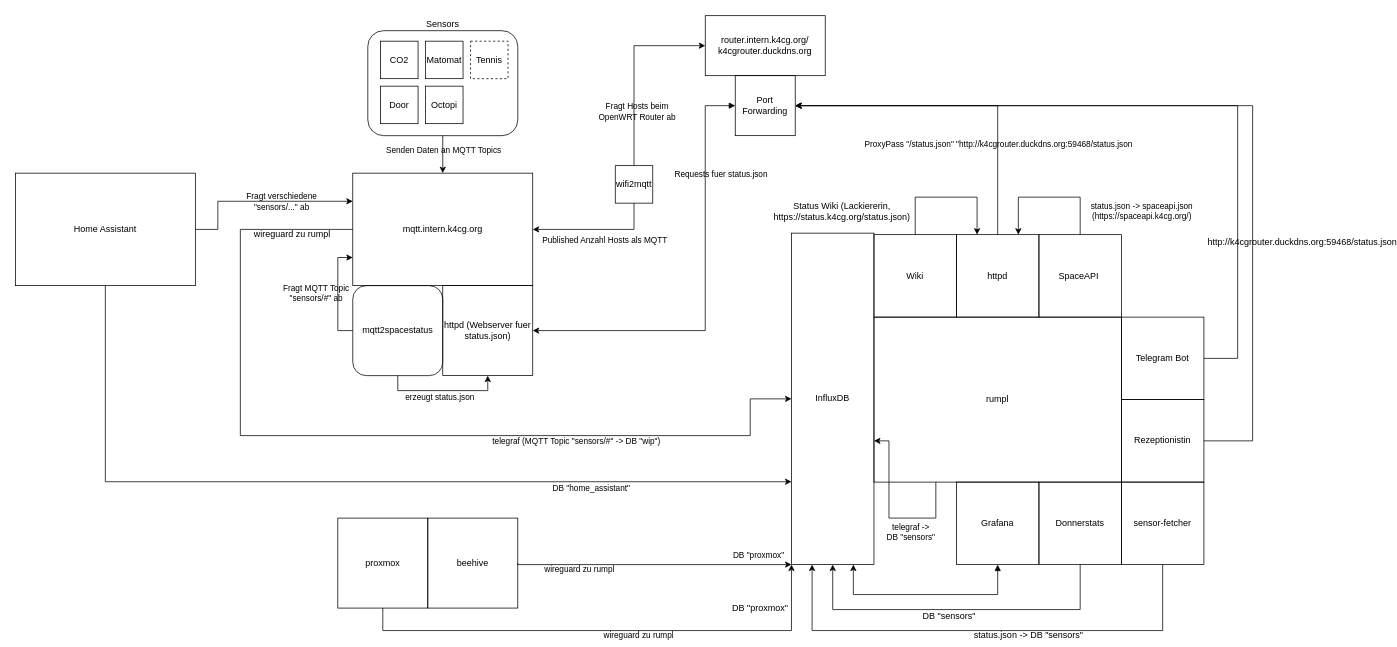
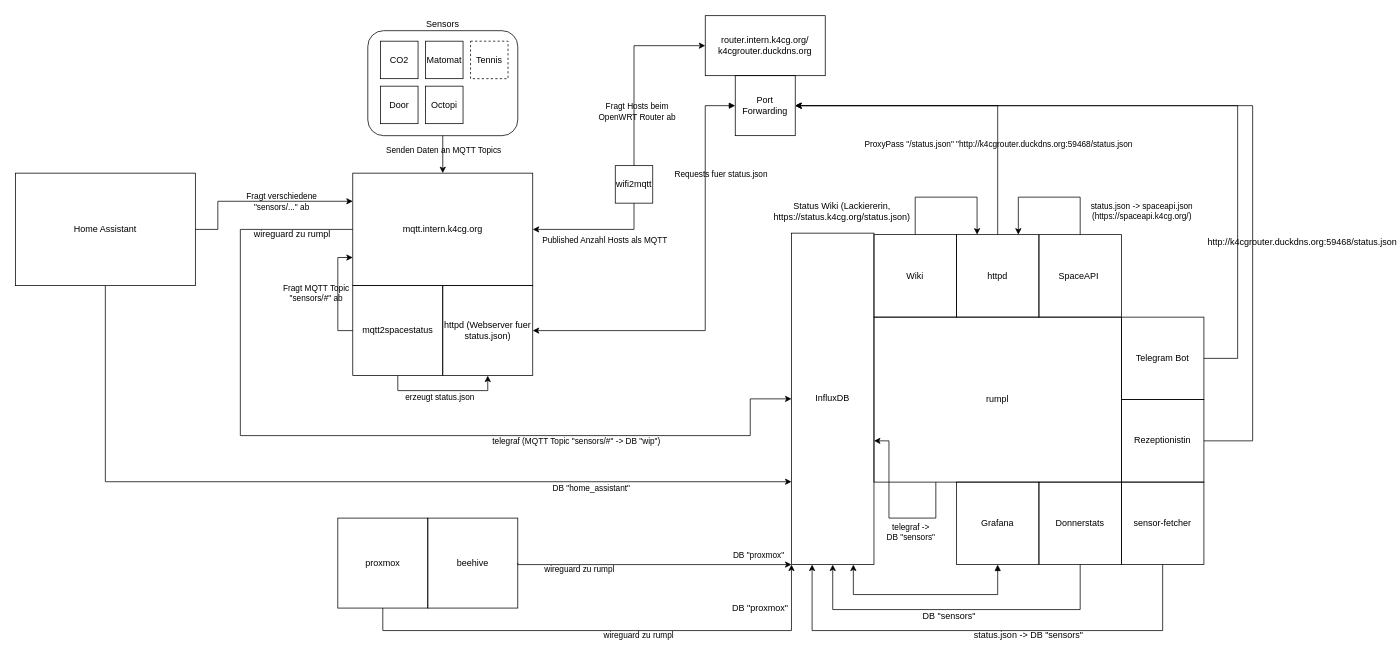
  <mxCell id="0" />
  <mxCell id="1" parent="0" />
  <mxCell id="2" style="edgeStyle=orthogonalEdgeStyle;rounded=0;orthogonalLoop=1;jettySize=auto;html=1;entryX=1;entryY=0.5;entryDx=0;entryDy=0;exitX=0.5;exitY=1;exitDx=0;exitDy=0;strokeColor=#000000;fontColor=#000000;" parent="1" source="6" target="10" edge="1"><mxGeometry relative="1" as="geometry"><Array as="points"><mxPoint x="845" y="305" /></Array></mxGeometry></mxCell>
  <mxCell id="3" value="Published Anzahl Hosts als MQTT" style="edgeLabel;html=1;align=center;verticalAlign=middle;resizable=0;points=[];strokeColor=#000000;fontColor=#000000;labelBackgroundColor=none;" parent="2" vertex="1" connectable="0"><mxGeometry x="-0.053" relative="1" as="geometry"><mxPoint x="6" y="14" as="offset" /></mxGeometry></mxCell>
  <mxCell id="4" style="edgeStyle=orthogonalEdgeStyle;rounded=0;orthogonalLoop=1;jettySize=auto;html=1;exitX=0.5;exitY=0;exitDx=0;exitDy=0;entryX=0;entryY=0.5;entryDx=0;entryDy=0;strokeColor=#000000;fontColor=#000000;" parent="1" source="6" target="15" edge="1"><mxGeometry relative="1" as="geometry" /></mxCell>
  <mxCell id="5" value="Fragt Hosts beim&lt;br&gt;OpenWRT Router ab" style="edgeLabel;html=1;align=center;verticalAlign=middle;resizable=0;points=[];strokeColor=#000000;fontColor=#000000;labelBackgroundColor=none;" parent="4" vertex="1" connectable="0"><mxGeometry x="-0.439" y="-3" relative="1" as="geometry"><mxPoint y="-1" as="offset" /></mxGeometry></mxCell>
  <mxCell id="6" value="wifi2mqtt" style="whiteSpace=wrap;html=1;aspect=fixed;fillStyle=hatch;fillColor=none;gradientColor=none;strokeColor=#000000;fontColor=#000000;" parent="1" vertex="1"><mxGeometry x="820" y="220" width="50" height="50" as="geometry" /></mxCell>
  <mxCell id="7" style="edgeStyle=orthogonalEdgeStyle;rounded=0;orthogonalLoop=1;jettySize=auto;html=1;exitX=0;exitY=0.5;exitDx=0;exitDy=0;entryX=0;entryY=0.5;entryDx=0;entryDy=0;fontSize=12;strokeColor=#000000;fontColor=#000000;" parent="1" source="10" target="43" edge="1"><mxGeometry relative="1" as="geometry"><Array as="points"><mxPoint x="320" y="305" /><mxPoint x="320" y="580" /><mxPoint x="1000" y="580" /><mxPoint x="1000" y="531" /></Array></mxGeometry></mxCell>
  <mxCell id="8" value="telegraf (MQTT Topic &quot;sensors/#&quot; -&amp;gt; DB &quot;wip&quot;)" style="edgeLabel;html=1;align=center;verticalAlign=middle;resizable=0;points=[];strokeColor=#000000;fontColor=#000000;labelBackgroundColor=none;" parent="7" vertex="1" connectable="0"><mxGeometry x="0.442" y="-2" relative="1" as="geometry"><mxPoint y="5" as="offset" /></mxGeometry></mxCell>
  <mxCell id="9" value="wireguard zu rumpl" style="edgeLabel;html=1;align=center;verticalAlign=middle;resizable=0;points=[];fontSize=12;strokeColor=#000000;fontColor=#000000;labelBackgroundColor=none;" parent="7" vertex="1" connectable="0"><mxGeometry x="-0.903" y="-2" relative="1" as="geometry"><mxPoint x="-22" y="7" as="offset" /></mxGeometry></mxCell>
  <mxCell id="10" value="mqtt.intern.k4cg.org" style="rounded=0;whiteSpace=wrap;html=1;fillColor=none;strokeColor=#000000;fontColor=#000000;" parent="1" vertex="1"><mxGeometry x="469.95" y="230" width="240" height="150" as="geometry" /></mxCell>
  <mxCell id="11" style="edgeStyle=orthogonalEdgeStyle;rounded=0;orthogonalLoop=1;jettySize=auto;html=1;entryX=0.5;entryY=0;entryDx=0;entryDy=0;labelPosition=left;verticalLabelPosition=top;align=right;verticalAlign=bottom;strokeColor=#000000;fontColor=#000000;" parent="1" source="62" target="10" edge="1"><mxGeometry relative="1" as="geometry" /></mxCell>
  <mxCell id="12" value="Senden Daten an MQTT Topics" style="edgeLabel;html=1;align=center;verticalAlign=middle;resizable=0;points=[];strokeColor=#000000;fontColor=#000000;labelBackgroundColor=none;" parent="11" vertex="1" connectable="0"><mxGeometry x="-0.243" y="1" relative="1" as="geometry"><mxPoint as="offset" /></mxGeometry></mxCell>
  <mxCell id="13" style="edgeStyle=orthogonalEdgeStyle;rounded=0;orthogonalLoop=1;jettySize=auto;html=1;exitX=0;exitY=0.5;exitDx=0;exitDy=0;entryX=1;entryY=0.5;entryDx=0;entryDy=0;startArrow=block;startFill=1;strokeColor=#000000;fontColor=#000000;" parent="1" source="31" target="21" edge="1"><mxGeometry relative="1" as="geometry"><Array as="points"><mxPoint x="940" y="140" /><mxPoint x="940" y="440" /></Array></mxGeometry></mxCell>
  <mxCell id="14" value="Requests fuer status.json" style="edgeLabel;html=1;align=center;verticalAlign=middle;resizable=0;points=[];strokeColor=#000000;fontColor=#000000;labelBackgroundColor=none;" parent="13" vertex="1" connectable="0"><mxGeometry x="-0.392" y="1" relative="1" as="geometry"><mxPoint x="19" y="-43" as="offset" /></mxGeometry></mxCell>
  <mxCell id="15" value="router.intern.k4cg.org/&lt;br&gt;k4cgrouter.duckdns.org" style="rounded=0;whiteSpace=wrap;html=1;fillColor=none;strokeColor=#000000;fontColor=#000000;" parent="1" vertex="1"><mxGeometry x="940" y="20" width="160" height="80" as="geometry" /></mxCell>
  <mxCell id="16" style="edgeStyle=orthogonalEdgeStyle;rounded=0;orthogonalLoop=1;jettySize=auto;html=1;exitX=0;exitY=0.5;exitDx=0;exitDy=0;entryX=0;entryY=0.75;entryDx=0;entryDy=0;strokeColor=#000000;fontColor=#000000;" parent="1" source="20" target="10" edge="1"><mxGeometry relative="1" as="geometry"><Array as="points"><mxPoint x="450" y="440" /><mxPoint x="450" y="343" /></Array></mxGeometry></mxCell>
  <mxCell id="17" value="Fragt MQTT Topic &lt;br&gt;&quot;sensors/#&quot; ab" style="edgeLabel;html=1;align=center;verticalAlign=middle;resizable=0;points=[];labelBackgroundColor=none;fontColor=#000000;" vertex="1" connectable="0" parent="16"><mxGeometry x="0.193" relative="1" as="geometry"><mxPoint x="-30" y="12" as="offset" /></mxGeometry></mxCell>
  <mxCell id="18" style="edgeStyle=orthogonalEdgeStyle;rounded=0;orthogonalLoop=1;jettySize=auto;html=1;exitX=0.5;exitY=1;exitDx=0;exitDy=0;entryX=0.5;entryY=1;entryDx=0;entryDy=0;strokeColor=#000000;fontColor=#000000;" parent="1" source="20" target="21" edge="1"><mxGeometry relative="1" as="geometry" /></mxCell>
  <mxCell id="19" value="erzeugt status.json" style="edgeLabel;html=1;align=center;verticalAlign=middle;resizable=0;points=[];strokeColor=#000000;fontColor=#000000;labelBackgroundColor=none;" parent="18" vertex="1" connectable="0"><mxGeometry x="0.356" y="-3" relative="1" as="geometry"><mxPoint x="-32" y="5" as="offset" /></mxGeometry></mxCell>
- <mxCell id="20" value="mqtt2spacestatus" style="whiteSpace=wrap;html=1;aspect=fixed;fillStyle=hatch;fillColor=none;gradientColor=none;strokeColor=#000000;fontColor=#000000;rounded=1;" parent="1" vertex="1"><mxGeometry x="469.95" y="380" width="120" height="120" as="geometry" /></mxCell>
+ <mxCell id="20" value="mqtt2spacestatus" style="whiteSpace=wrap;html=1;aspect=fixed;fillStyle=hatch;fillColor=none;gradientColor=none;strokeColor=#000000;fontColor=#000000;" parent="1" vertex="1"><mxGeometry x="469.95" y="380" width="120" height="120" as="geometry" /></mxCell>
  <mxCell id="21" value="httpd (Webserver fuer status.json)" style="whiteSpace=wrap;html=1;aspect=fixed;fillStyle=hatch;fillColor=none;gradientColor=none;strokeColor=#000000;fontColor=#000000;" parent="1" vertex="1"><mxGeometry x="589.95" y="380" width="120" height="120" as="geometry" /></mxCell>
  <mxCell id="22" style="edgeStyle=orthogonalEdgeStyle;rounded=0;orthogonalLoop=1;jettySize=auto;html=1;exitX=0.5;exitY=0;exitDx=0;exitDy=0;entryX=0.75;entryY=0;entryDx=0;entryDy=0;strokeColor=#000000;fontColor=#000000;" parent="1" source="24" target="30" edge="1"><mxGeometry relative="1" as="geometry"><Array as="points"><mxPoint x="1440" y="262" /><mxPoint x="1358" y="262" /></Array></mxGeometry></mxCell>
  <mxCell id="23" value="status.json -&amp;gt; spaceapi.json&lt;br&gt;(https://spaceapi.k4cg.org/)" style="edgeLabel;html=1;align=center;verticalAlign=middle;resizable=0;points=[];strokeColor=#000000;fontColor=#000000;labelBackgroundColor=none;" parent="22" vertex="1" connectable="0"><mxGeometry x="-0.427" y="1" relative="1" as="geometry"><mxPoint x="83" y="17" as="offset" /></mxGeometry></mxCell>
  <mxCell id="24" value="SpaceAPI&amp;nbsp;" style="whiteSpace=wrap;html=1;aspect=fixed;fillStyle=hatch;fillColor=none;gradientColor=none;strokeColor=#000000;fontColor=#000000;" parent="1" vertex="1"><mxGeometry x="1385" y="312" width="110" height="110" as="geometry" /></mxCell>
  <mxCell id="25" style="edgeStyle=orthogonalEdgeStyle;rounded=0;orthogonalLoop=1;jettySize=auto;html=1;exitX=0.25;exitY=1;exitDx=0;exitDy=0;entryX=0;entryY=0.75;entryDx=0;entryDy=0;strokeColor=#000000;fontColor=#000000;" parent="1" source="27" target="27" edge="1"><mxGeometry relative="1" as="geometry"><Array as="points"><mxPoint x="1248" y="690" /><mxPoint x="1185" y="690" /><mxPoint x="1185" y="587" /></Array></mxGeometry></mxCell>
  <mxCell id="26" value="telegraf -&amp;gt; &lt;br&gt;DB &quot;sensors&quot;" style="edgeLabel;html=1;align=center;verticalAlign=middle;resizable=0;points=[];strokeColor=#000000;fontColor=#000000;labelBackgroundColor=none;" parent="25" vertex="1" connectable="0"><mxGeometry x="-0.173" y="3" relative="1" as="geometry"><mxPoint x="15" y="15" as="offset" /></mxGeometry></mxCell>
  <mxCell id="27" value="rumpl" style="rounded=0;whiteSpace=wrap;html=1;fillColor=none;strokeColor=#000000;fontColor=#000000;" parent="1" vertex="1"><mxGeometry x="1165" y="422" width="330" height="220" as="geometry" /></mxCell>
  <mxCell id="28" style="edgeStyle=orthogonalEdgeStyle;rounded=0;orthogonalLoop=1;jettySize=auto;html=1;entryX=1;entryY=0.5;entryDx=0;entryDy=0;exitX=0.5;exitY=0;exitDx=0;exitDy=0;strokeColor=#000000;fontColor=#000000;" parent="1" source="30" target="31" edge="1"><mxGeometry relative="1" as="geometry"><Array as="points"><mxPoint x="1330" y="140" /></Array></mxGeometry></mxCell>
  <mxCell id="29" value="&lt;div style=&quot;line-height: 120%;&quot;&gt;&lt;font style=&quot;font-size: 11px;&quot;&gt;ProxyPass &quot;/status.json&quot; &quot;http://k4cgrouter.duckdns.org:59468/status.json&lt;/font&gt;&lt;/div&gt;" style="edgeLabel;html=1;align=center;verticalAlign=middle;resizable=0;points=[];strokeColor=#000000;fontColor=#000000;labelBackgroundColor=none;" parent="28" vertex="1" connectable="0"><mxGeometry x="0.029" y="-2" relative="1" as="geometry"><mxPoint x="55" y="52" as="offset" /></mxGeometry></mxCell>
  <mxCell id="30" value="httpd" style="whiteSpace=wrap;html=1;aspect=fixed;fillStyle=hatch;fillColor=none;gradientColor=none;strokeColor=#000000;fontColor=#000000;" parent="1" vertex="1"><mxGeometry x="1275" y="312" width="110" height="110" as="geometry" /></mxCell>
  <mxCell id="31" value="Port&lt;br&gt;Forwarding" style="whiteSpace=wrap;html=1;aspect=fixed;fillStyle=hatch;fillColor=none;gradientColor=none;strokeColor=#000000;fontColor=#000000;" parent="1" vertex="1"><mxGeometry x="980" y="100" width="80" height="80" as="geometry" /></mxCell>
  <mxCell id="32" value="Rezeptionistin" style="whiteSpace=wrap;html=1;aspect=fixed;fillStyle=hatch;fillColor=none;gradientColor=none;strokeColor=#000000;fontColor=#000000;" parent="1" vertex="1"><mxGeometry x="1495" y="532" width="110" height="110" as="geometry" /></mxCell>
  <mxCell id="33" style="edgeStyle=orthogonalEdgeStyle;rounded=0;orthogonalLoop=1;jettySize=auto;html=1;exitX=1;exitY=0.5;exitDx=0;exitDy=0;entryX=1;entryY=0.5;entryDx=0;entryDy=0;fontSize=12;strokeColor=#000000;fontColor=#000000;" parent="1" source="32" target="31" edge="1"><mxGeometry relative="1" as="geometry"><Array as="points"><mxPoint x="1670" y="587" /><mxPoint x="1670" y="140" /></Array></mxGeometry></mxCell>
  <mxCell id="34" style="edgeStyle=orthogonalEdgeStyle;rounded=0;orthogonalLoop=1;jettySize=auto;html=1;exitX=0.5;exitY=1;exitDx=0;exitDy=0;fontSize=12;labelPosition=center;verticalLabelPosition=bottom;align=center;verticalAlign=top;entryX=0.25;entryY=1;entryDx=0;entryDy=0;strokeColor=#000000;fontColor=#000000;" parent="1" source="36" target="43" edge="1"><mxGeometry relative="1" as="geometry"><Array as="points"><mxPoint x="1550" y="840" /><mxPoint x="1083" y="840" /></Array><mxPoint x="1605" y="762" as="sourcePoint" /><mxPoint x="1040" y="890" as="targetPoint" /></mxGeometry></mxCell>
  <mxCell id="35" value="status.json -&amp;gt; DB &quot;sensors&quot;" style="edgeLabel;html=1;align=center;verticalAlign=middle;resizable=0;points=[];fontSize=12;strokeColor=#000000;fontColor=#000000;labelBackgroundColor=none;" parent="34" vertex="1" connectable="0"><mxGeometry x="0.209" y="1" relative="1" as="geometry"><mxPoint x="121" y="5" as="offset" /></mxGeometry></mxCell>
  <mxCell id="36" value="sensor-fetcher" style="whiteSpace=wrap;html=1;aspect=fixed;fillStyle=hatch;fillColor=none;gradientColor=none;strokeColor=#000000;fontColor=#000000;" parent="1" vertex="1"><mxGeometry x="1495" y="642" width="110" height="110" as="geometry" /></mxCell>
  <mxCell id="37" style="edgeStyle=orthogonalEdgeStyle;rounded=0;orthogonalLoop=1;jettySize=auto;html=1;entryX=0.25;entryY=0;entryDx=0;entryDy=0;exitX=0.5;exitY=0;exitDx=0;exitDy=0;strokeColor=#000000;fontColor=#000000;" parent="1" source="39" target="30" edge="1"><mxGeometry relative="1" as="geometry"><Array as="points"><mxPoint x="1220" y="262" /><mxPoint x="1303" y="262" /></Array></mxGeometry></mxCell>
  <mxCell id="38" value="Status Wiki (Lackiererin, &lt;br&gt;https://status.k4cg.org/status.json)" style="edgeLabel;html=1;align=center;verticalAlign=middle;resizable=0;points=[];fontSize=12;strokeColor=#000000;fontColor=#000000;labelBackgroundColor=none;" parent="37" vertex="1" connectable="0"><mxGeometry x="0.401" y="-2" relative="1" as="geometry"><mxPoint x="-177" y="16" as="offset" /></mxGeometry></mxCell>
  <mxCell id="39" value="Wiki" style="whiteSpace=wrap;html=1;aspect=fixed;fillStyle=hatch;fillColor=none;gradientColor=none;strokeColor=#000000;fontColor=#000000;" parent="1" vertex="1"><mxGeometry x="1165" y="312" width="110" height="110" as="geometry" /></mxCell>
  <mxCell id="40" style="edgeStyle=orthogonalEdgeStyle;rounded=0;orthogonalLoop=1;jettySize=auto;html=1;exitX=1;exitY=0.5;exitDx=0;exitDy=0;entryX=1;entryY=0.5;entryDx=0;entryDy=0;fontSize=12;strokeColor=#000000;fontColor=#000000;" parent="1" source="41" target="31" edge="1"><mxGeometry relative="1" as="geometry"><Array as="points"><mxPoint x="1650" y="477" /><mxPoint x="1650" y="140" /></Array></mxGeometry></mxCell>
  <mxCell id="41" value="Telegram Bot" style="whiteSpace=wrap;html=1;aspect=fixed;fillStyle=hatch;fillColor=none;gradientColor=none;strokeColor=#000000;fontColor=#000000;" parent="1" vertex="1"><mxGeometry x="1495" y="422" width="110" height="110" as="geometry" /></mxCell>
  <mxCell id="42" value="http://k4cgrouter.duckdns.org:59468/status.json" style="edgeLabel;html=1;align=center;verticalAlign=middle;resizable=0;points=[];fontSize=12;strokeColor=#000000;fontColor=#000000;labelBackgroundColor=none;" parent="1" vertex="1" connectable="0"><mxGeometry x="1560" y="330" as="geometry"><mxPoint x="175" y="-9" as="offset" /></mxGeometry></mxCell>
  <mxCell id="43" value="InfluxDB" style="whiteSpace=wrap;html=1;fillStyle=hatch;fillColor=none;gradientColor=none;imageAspect=0;strokeColor=#000000;fontColor=#000000;" parent="1" vertex="1"><mxGeometry x="1055" y="310" width="110" height="442" as="geometry" /></mxCell>
  <mxCell id="44" style="edgeStyle=orthogonalEdgeStyle;rounded=0;orthogonalLoop=1;jettySize=auto;html=1;exitX=0.5;exitY=1;exitDx=0;exitDy=0;entryX=0.75;entryY=1;entryDx=0;entryDy=0;startArrow=block;startFill=1;strokeColor=#000000;fontColor=#000000;" parent="1" source="45" target="43" edge="1"><mxGeometry relative="1" as="geometry"><Array as="points"><mxPoint x="1330" y="792" /><mxPoint x="1138" y="792" /></Array></mxGeometry></mxCell>
  <mxCell id="45" value="Grafana" style="whiteSpace=wrap;html=1;aspect=fixed;fillStyle=hatch;fillColor=none;gradientColor=none;strokeColor=#000000;fontColor=#000000;" parent="1" vertex="1"><mxGeometry x="1275" y="642" width="110" height="110" as="geometry" /></mxCell>
  <mxCell id="46" style="edgeStyle=orthogonalEdgeStyle;rounded=0;orthogonalLoop=1;jettySize=auto;html=1;exitX=0.5;exitY=1;exitDx=0;exitDy=0;fontSize=12;entryX=0.5;entryY=1;entryDx=0;entryDy=0;strokeColor=#000000;fontColor=#000000;" parent="1" source="48" target="43" edge="1"><mxGeometry relative="1" as="geometry"><mxPoint x="1110" y="772" as="targetPoint" /><Array as="points"><mxPoint x="1440" y="812" /><mxPoint x="1110" y="812" /></Array></mxGeometry></mxCell>
  <mxCell id="47" value="DB &quot;sensors&quot;" style="edgeLabel;html=1;align=center;verticalAlign=middle;resizable=0;points=[];fontSize=12;strokeColor=#000000;fontColor=#000000;labelBackgroundColor=none;" parent="46" vertex="1" connectable="0"><mxGeometry x="0.042" y="-2" relative="1" as="geometry"><mxPoint x="-2" y="10" as="offset" /></mxGeometry></mxCell>
  <mxCell id="48" value="Donnerstats" style="whiteSpace=wrap;html=1;aspect=fixed;fillStyle=hatch;fillColor=none;gradientColor=none;strokeColor=#000000;fontColor=#000000;" parent="1" vertex="1"><mxGeometry x="1385" y="642" width="110" height="110" as="geometry" /></mxCell>
  <mxCell id="49" style="edgeStyle=orthogonalEdgeStyle;rounded=0;orthogonalLoop=1;jettySize=auto;html=1;exitX=0.5;exitY=1;exitDx=0;exitDy=0;fontSize=12;entryX=0;entryY=1;entryDx=0;entryDy=0;strokeColor=#000000;fontColor=#000000;" parent="1" source="52" target="43" edge="1"><mxGeometry relative="1" as="geometry"><Array as="points"><mxPoint x="510" y="840" /><mxPoint x="1055" y="840" /></Array><mxPoint x="850" y="780" as="targetPoint" /></mxGeometry></mxCell>
  <mxCell id="50" value="DB &quot;proxmox&quot;" style="edgeLabel;html=1;align=center;verticalAlign=middle;resizable=0;points=[];strokeColor=#000000;fontColor=#000000;labelBackgroundColor=none;" parent="49" vertex="1" connectable="0"><mxGeometry x="0.95" y="2" relative="1" as="geometry"><mxPoint x="-43" y="-30" as="offset" /></mxGeometry></mxCell>
  <mxCell id="51" value="wireguard zu rumpl" style="edgeLabel;html=1;align=center;verticalAlign=middle;resizable=0;points=[];strokeColor=#000000;fontColor=#000000;labelBackgroundColor=none;" parent="49" vertex="1" connectable="0"><mxGeometry x="0.115" y="-1" relative="1" as="geometry"><mxPoint y="5" as="offset" /></mxGeometry></mxCell>
  <mxCell id="52" value="proxmox" style="whiteSpace=wrap;html=1;aspect=fixed;fillStyle=hatch;fillColor=none;gradientColor=none;strokeColor=#000000;fontColor=#000000;" parent="1" vertex="1"><mxGeometry x="450" y="690" width="120" height="120" as="geometry" /></mxCell>
  <mxCell id="53" style="edgeStyle=orthogonalEdgeStyle;rounded=0;orthogonalLoop=1;jettySize=auto;html=1;exitX=1;exitY=0.5;exitDx=0;exitDy=0;fontSize=12;entryX=0;entryY=1;entryDx=0;entryDy=0;strokeColor=#000000;fontColor=#000000;" parent="1" source="56" target="43" edge="1"><mxGeometry relative="1" as="geometry"><Array as="points"><mxPoint x="690" y="752" /></Array><mxPoint x="930" y="720" as="targetPoint" /></mxGeometry></mxCell>
  <mxCell id="54" value="DB &quot;proxmox&quot;" style="edgeLabel;html=1;align=center;verticalAlign=middle;resizable=0;points=[];fontSize=12;strokeColor=#000000;fontColor=#000000;labelBackgroundColor=none;" parent="53" vertex="1" connectable="0"><mxGeometry x="0.869" y="2" relative="1" as="geometry"><mxPoint x="-19" y="60" as="offset" /></mxGeometry></mxCell>
  <mxCell id="55" value="wireguard zu rumpl" style="edgeLabel;html=1;align=center;verticalAlign=middle;resizable=0;points=[];strokeColor=#000000;fontColor=#000000;labelBackgroundColor=none;" parent="53" vertex="1" connectable="0"><mxGeometry x="-0.541" relative="1" as="geometry"><mxPoint x="-1" y="5" as="offset" /></mxGeometry></mxCell>
  <mxCell id="56" value="beehive" style="whiteSpace=wrap;html=1;aspect=fixed;fillStyle=hatch;fillColor=none;gradientColor=none;strokeColor=#000000;fontColor=#000000;" parent="1" vertex="1"><mxGeometry x="570" y="690" width="120" height="120" as="geometry" /></mxCell>
  <mxCell id="57" style="edgeStyle=orthogonalEdgeStyle;rounded=0;orthogonalLoop=1;jettySize=auto;html=1;entryX=0;entryY=0.25;entryDx=0;entryDy=0;strokeColor=#000000;fontColor=#000000;" parent="1" source="61" target="10" edge="1"><mxGeometry relative="1" as="geometry"><Array as="points"><mxPoint x="290" y="305" /><mxPoint x="290" y="267" /></Array></mxGeometry></mxCell>
  <mxCell id="58" value="Fragt verschiedene &lt;br&gt;&quot;sensors/...&quot; ab" style="edgeLabel;html=1;align=center;verticalAlign=middle;resizable=0;points=[];strokeColor=#000000;fontColor=#000000;labelBackgroundColor=none;" parent="57" vertex="1" connectable="0"><mxGeometry x="0.087" y="-3" relative="1" as="geometry"><mxPoint x="18" y="-3" as="offset" /></mxGeometry></mxCell>
  <mxCell id="59" style="edgeStyle=orthogonalEdgeStyle;rounded=0;orthogonalLoop=1;jettySize=auto;html=1;exitX=0.5;exitY=1;exitDx=0;exitDy=0;entryX=0;entryY=0.75;entryDx=0;entryDy=0;strokeColor=#000000;fontColor=#000000;" parent="1" source="61" target="43" edge="1"><mxGeometry relative="1" as="geometry" /></mxCell>
  <mxCell id="60" value="DB &quot;home_assistant&quot;" style="edgeLabel;html=1;align=center;verticalAlign=middle;resizable=0;points=[];strokeColor=#000000;fontColor=#000000;labelBackgroundColor=none;" parent="59" vertex="1" connectable="0"><mxGeometry x="0.441" y="-1" relative="1" as="geometry"><mxPoint x="61" y="8" as="offset" /></mxGeometry></mxCell>
  <mxCell id="61" value="Home Assistant" style="rounded=0;whiteSpace=wrap;html=1;fillColor=none;strokeColor=#000000;fontColor=#000000;" parent="1" vertex="1"><mxGeometry x="20" y="230" width="240" height="150" as="geometry" /></mxCell>
  <mxCell id="62" value="Sensors" style="rounded=1;whiteSpace=wrap;html=1;fillColor=none;labelPosition=center;verticalLabelPosition=top;align=center;verticalAlign=bottom;strokeColor=#000000;fontColor=#000000;" parent="1" vertex="1"><mxGeometry x="490" y="40" width="200" height="140" as="geometry" /></mxCell>
  <mxCell id="63" value="Tennis" style="whiteSpace=wrap;html=1;aspect=fixed;fillStyle=hatch;fillColor=none;gradientColor=none;strokeColor=#000000;fontColor=#000000;dashed=1;" parent="1" vertex="1"><mxGeometry x="627" y="54" width="50" height="50" as="geometry" /></mxCell>
  <mxCell id="64" value="Matomat" style="whiteSpace=wrap;html=1;aspect=fixed;fillStyle=hatch;fillColor=none;gradientColor=none;strokeColor=#000000;fontColor=#000000;" parent="1" vertex="1"><mxGeometry x="567" y="54" width="50" height="50" as="geometry" /></mxCell>
  <mxCell id="65" value="CO2" style="whiteSpace=wrap;html=1;aspect=fixed;fillStyle=hatch;fillColor=none;gradientColor=none;strokeColor=#000000;fontColor=#000000;" parent="1" vertex="1"><mxGeometry x="507" y="54" width="50" height="50" as="geometry" /></mxCell>
  <mxCell id="66" value="Door" style="whiteSpace=wrap;html=1;aspect=fixed;fillStyle=hatch;fillColor=none;gradientColor=none;strokeColor=#000000;fontColor=#000000;" parent="1" vertex="1"><mxGeometry x="507" y="114" width="50" height="50" as="geometry" /></mxCell>
  <mxCell id="67" value="Octopi" style="whiteSpace=wrap;html=1;aspect=fixed;fillStyle=hatch;fillColor=none;gradientColor=none;strokeColor=#000000;fontColor=#000000;" parent="1" vertex="1"><mxGeometry x="567" y="114" width="50" height="50" as="geometry" /></mxCell>
